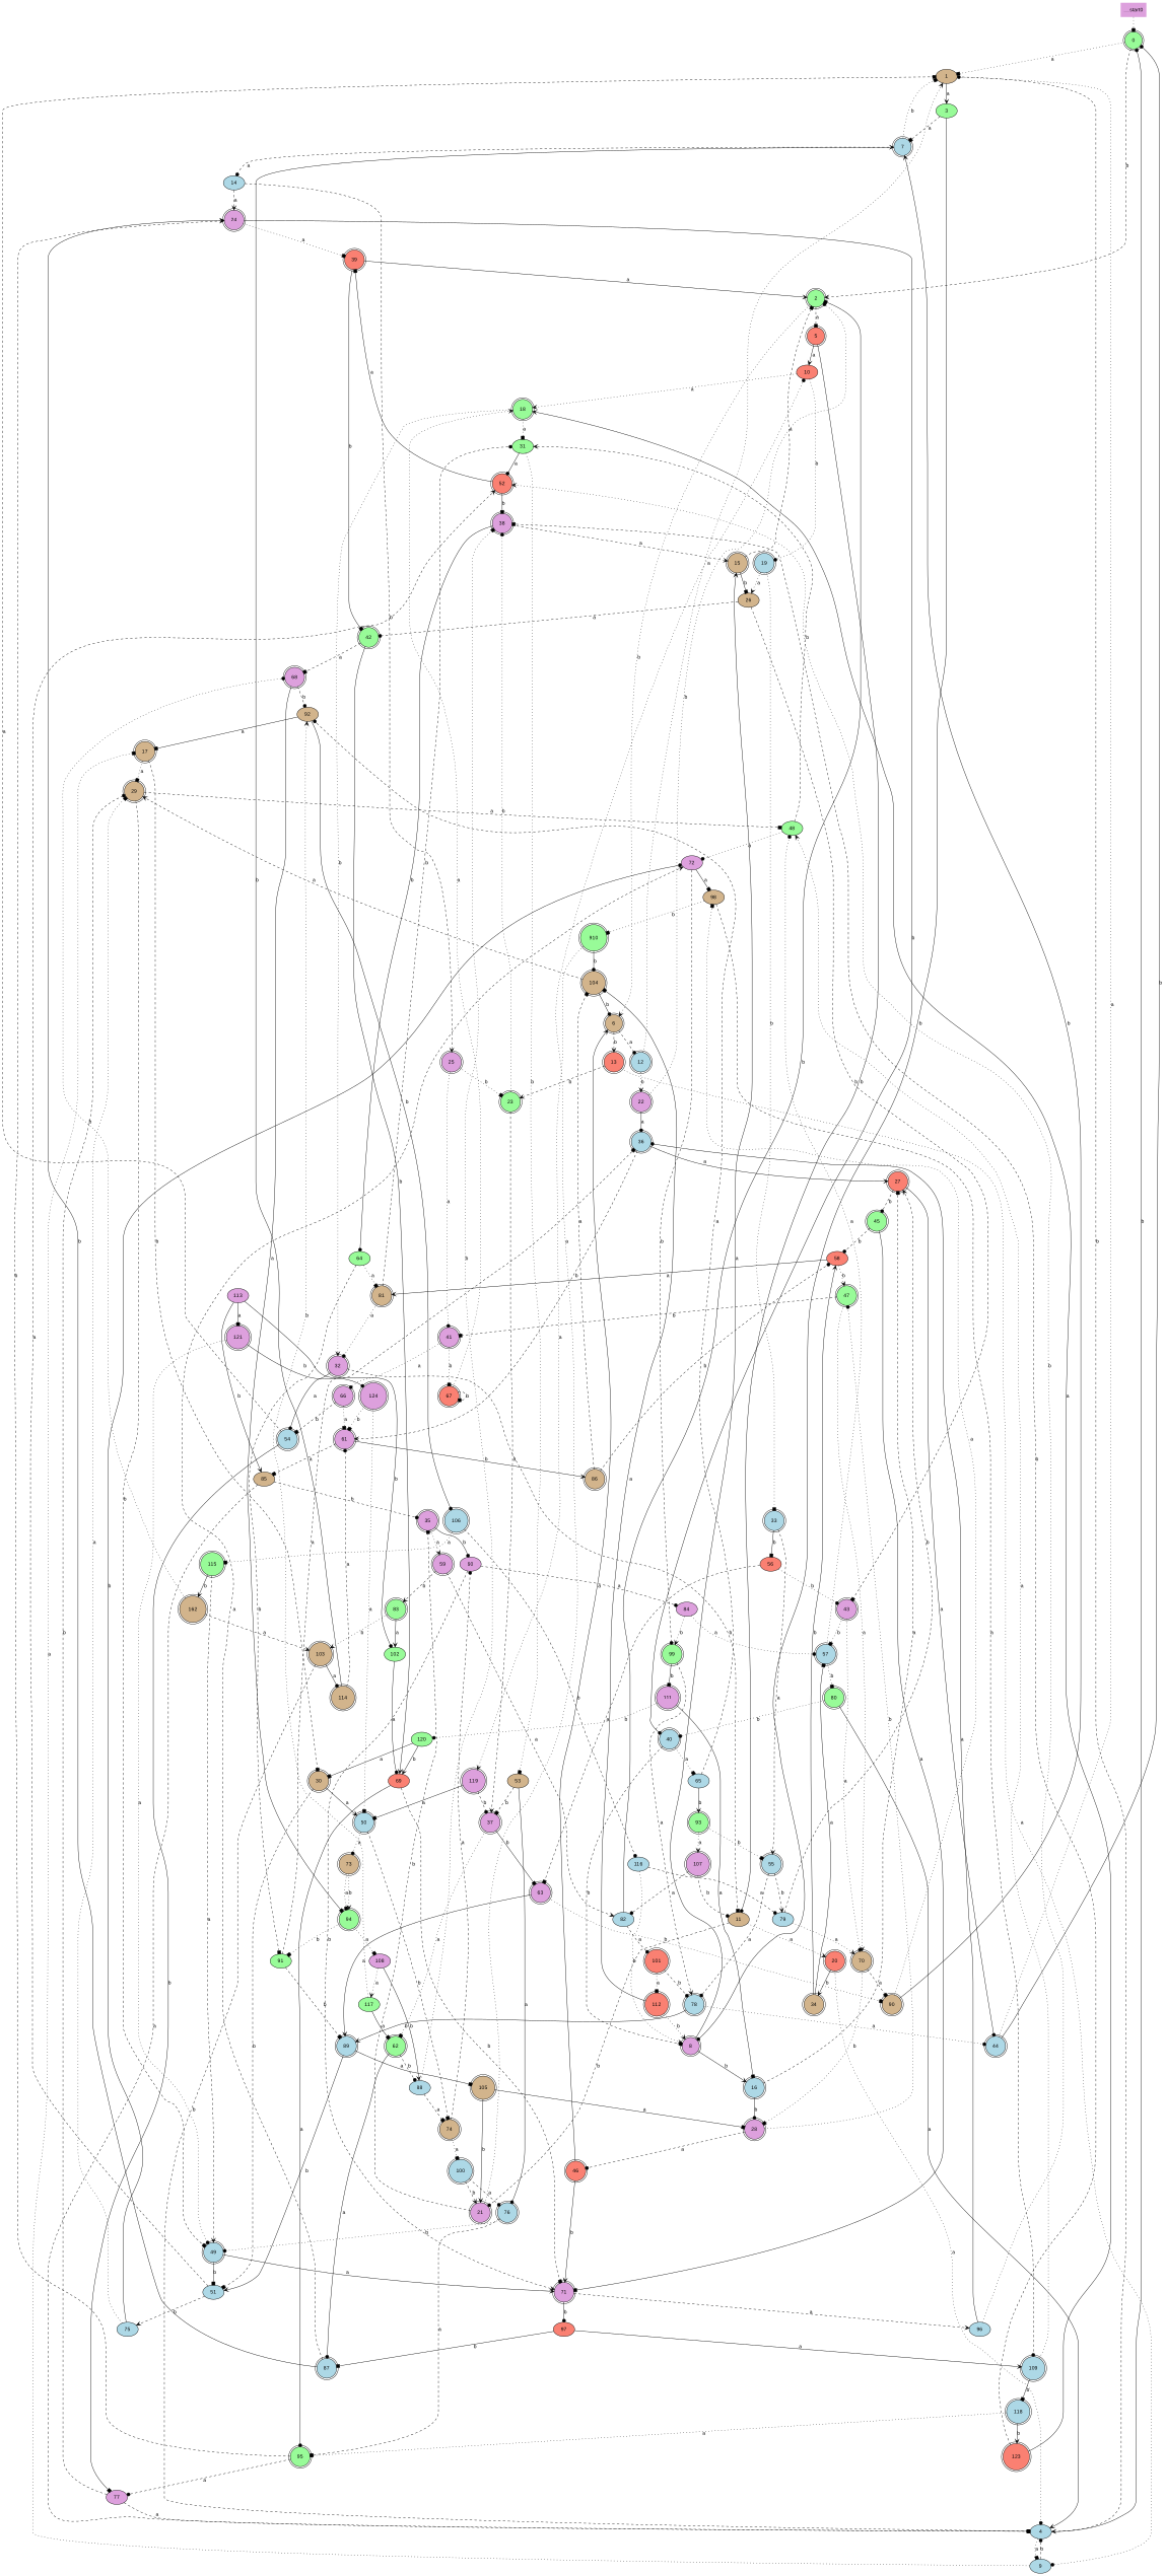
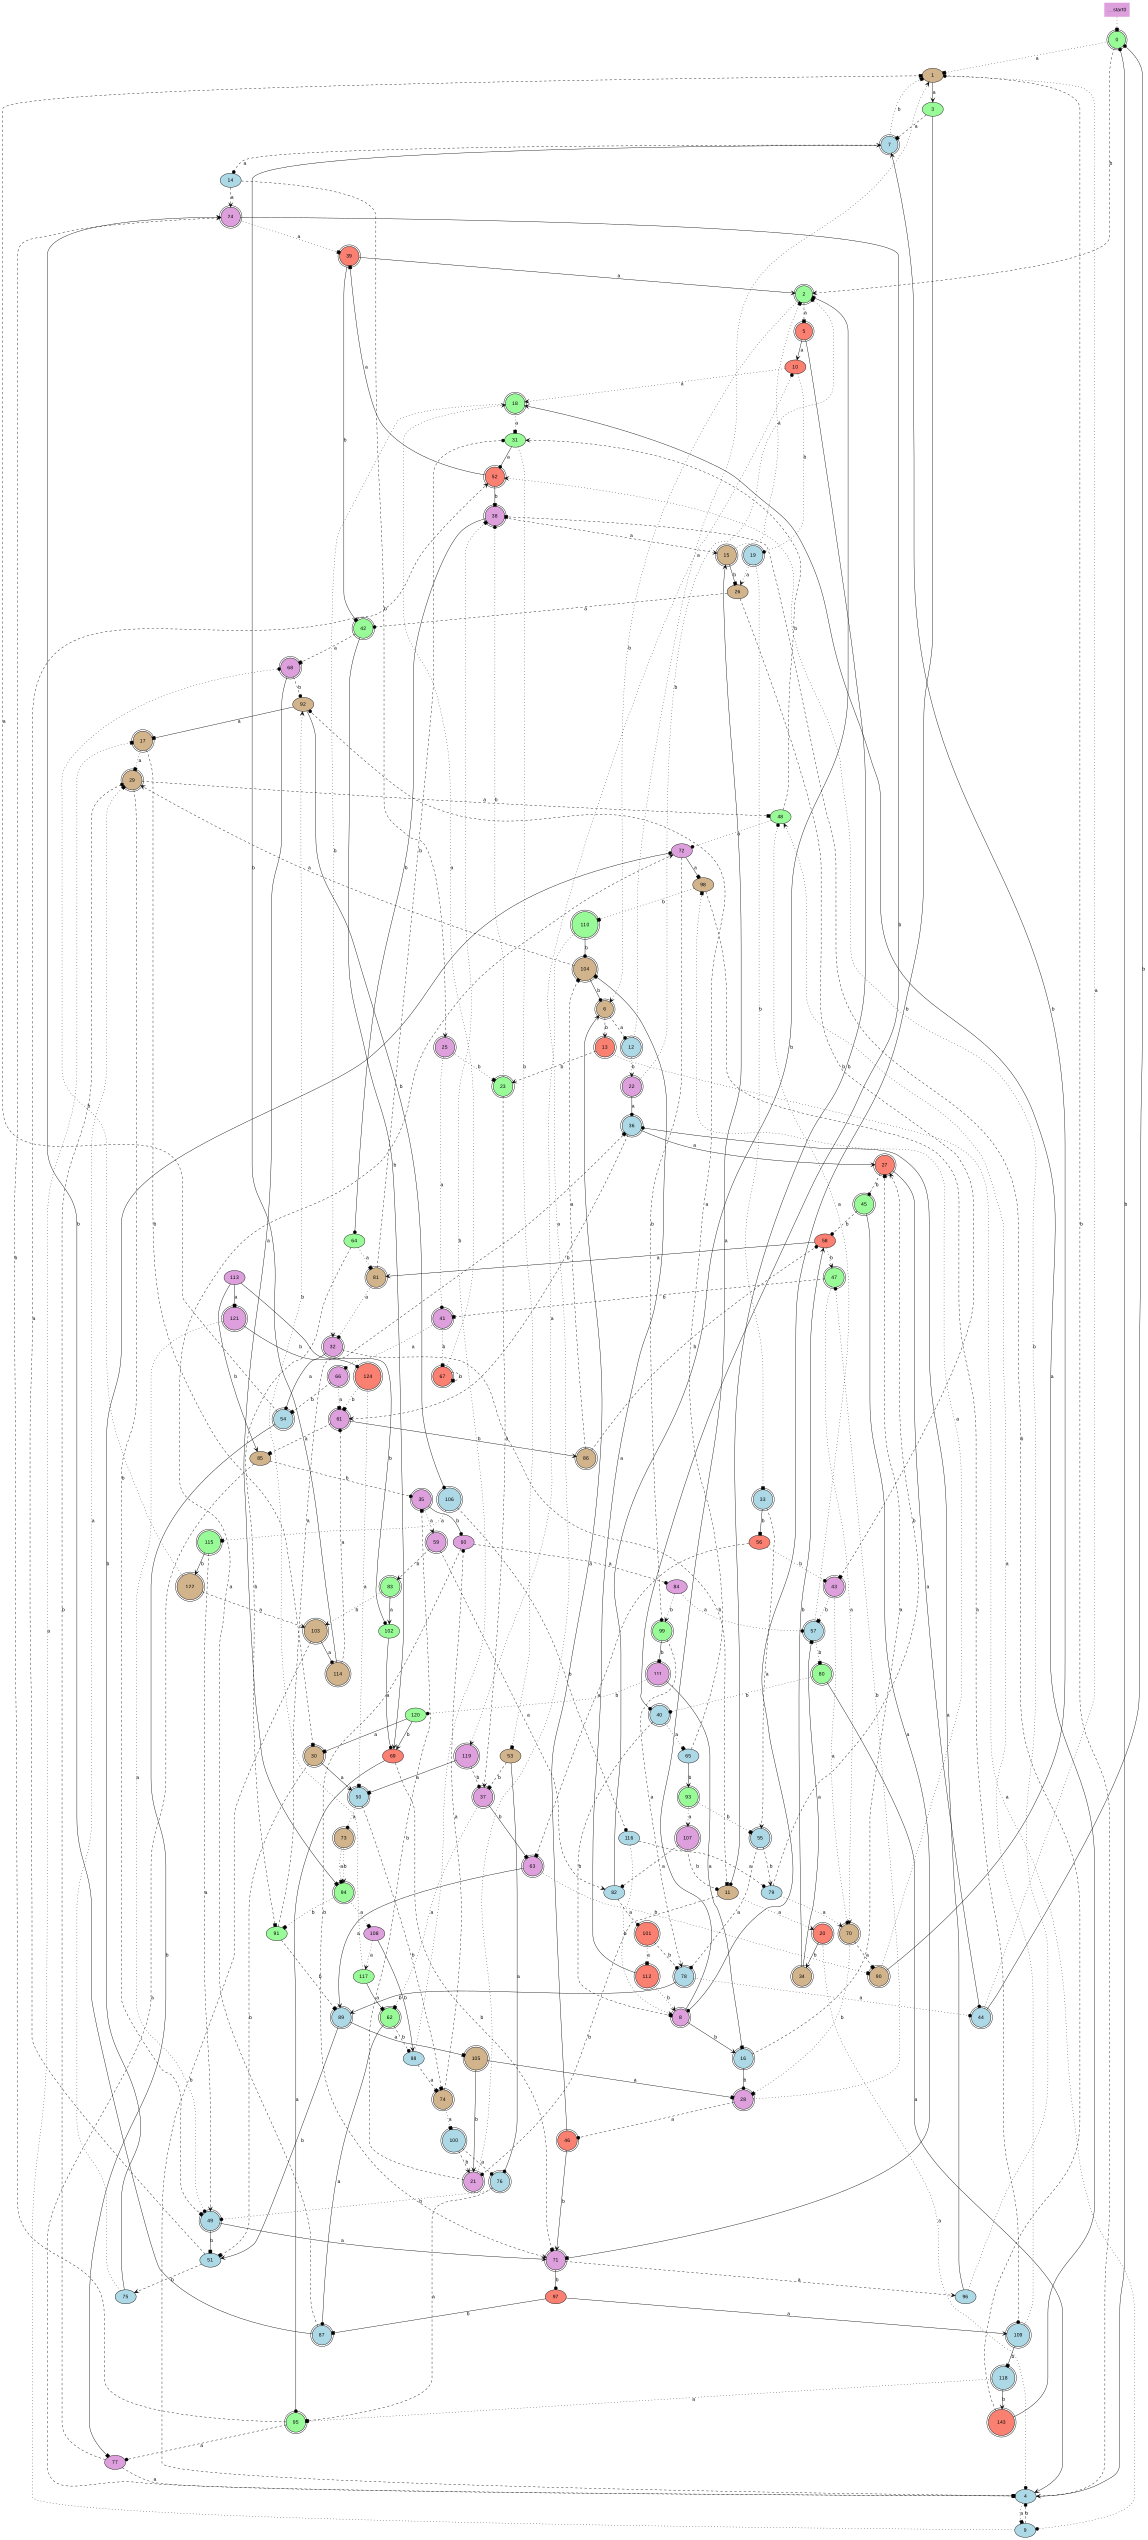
  digraph {
    fontname="Liberation Sans"
    node [fillcolor=lightblue fontname="Liberation Sans" shape=doublecircle style=filled]
    edge [arrowhead=box fontname="Liberation Sans" style=dashed]
    __start0 [fillcolor=plum shape=none]
    0 [fillcolor=palegreen]
    1 [fillcolor=tan shape=""]
    2 [fillcolor=palegreen]
    3 [fillcolor=palegreen shape=""]
    4 [shape=""]
    5 [fillcolor=salmon]
    6 [fillcolor=tan]
    7
    8 [fillcolor=plum]
    9 [shape=""]
    10 [fillcolor=salmon shape=""]
    11 [fillcolor=tan shape=""]
    12
    13 [fillcolor=salmon]
    14 [shape=""]
    15 [fillcolor=tan]
    16
    17 [fillcolor=tan]
    18 [fillcolor=palegreen]
    19
    20 [fillcolor=salmon]
    21 [fillcolor=plum]
    22 [fillcolor=plum]
    23 [fillcolor=palegreen]
    24 [fillcolor=plum]
    25 [fillcolor=plum]
    26 [fillcolor=tan shape=""]
    27 [fillcolor=salmon]
    28 [fillcolor=plum]
    29 [fillcolor=tan]
    30 [fillcolor=tan]
    31 [fillcolor=palegreen shape=""]
    32 [fillcolor=plum]
    33
    34 [fillcolor=tan]
    35 [fillcolor=plum]
    36
    37 [fillcolor=plum]
    38 [fillcolor=plum]
    39 [fillcolor=salmon]
    40
    41 [fillcolor=plum]
    42 [fillcolor=palegreen]
    43 [fillcolor=plum]
    44
    45 [fillcolor=palegreen]
    46 [fillcolor=salmon]
    47 [fillcolor=palegreen]
    48 [fillcolor=palegreen shape=""]
    49
    50
    51 [shape=""]
    52 [fillcolor=salmon]
    53 [fillcolor=tan shape=""]
    54
    55
    56 [fillcolor=salmon shape=""]
    57
    58 [fillcolor=salmon shape=""]
    59 [fillcolor=plum]
    60 [fillcolor=plum shape=""]
    61 [fillcolor=plum]
    62 [fillcolor=palegreen]
    63 [fillcolor=plum]
    64 [fillcolor=palegreen shape=""]
    65 [shape=""]
    66 [fillcolor=plum]
    67 [fillcolor=salmon]
    68 [fillcolor=plum]
    69 [fillcolor=salmon shape=""]
    70 [fillcolor=tan]
    71 [fillcolor=plum]
    72 [fillcolor=plum shape=""]
    73 [fillcolor=tan]
    74 [fillcolor=tan]
    75 [shape=""]
    76
    77 [fillcolor=plum shape=""]
    78
    79 [shape=""]
    80 [fillcolor=palegreen]
    81 [fillcolor=tan]
    82 [shape=""]
    83 [fillcolor=palegreen]
    84 [fillcolor=plum shape=""]
    85 [fillcolor=tan shape=""]
    86 [fillcolor=tan]
    87
    88 [shape=""]
    89
    90 [fillcolor=tan]
    91 [fillcolor=palegreen shape=""]
    92 [fillcolor=tan shape=""]
    93 [fillcolor=palegreen]
    94 [fillcolor=palegreen]
    95 [fillcolor=palegreen]
    96 [shape=""]
    97 [fillcolor=salmon shape=""]
    98 [fillcolor=tan shape=""]
    99 [fillcolor=palegreen]
    100
    101 [fillcolor=salmon]
    102 [fillcolor=palegreen shape=""]
    103 [fillcolor=tan]
    104 [fillcolor=tan]
    105 [fillcolor=tan]
    106
    107 [fillcolor=plum]
    108 [fillcolor=plum shape=""]
    109
-   110 [fillcolor=palegreen label=910]
+   110 [fillcolor=palegreen]
    111 [fillcolor=plum]
    112 [fillcolor=salmon]
    114 [fillcolor=tan]
    115 [fillcolor=palegreen]
    116 [shape=""]
    117 [fillcolor=palegreen shape=""]
    118
    119 [fillcolor=plum]
    120 [fillcolor=palegreen shape=""]
    113 [fillcolor=plum shape=""]
    121 [fillcolor=plum]
-   122 [fillcolor=tan label=162]
-   123 [fillcolor=salmon]
-   124 [fillcolor=plum]
+   122 [fillcolor=tan]
+   123 [fillcolor=salmon label=143]
+   124 [fillcolor=salmon]
    __start0 -> 0 [style=dotted]
    0 -> 1 [label=a style=dotted]
    0 -> 2 [arrowhead=vee label=b]
    1 -> 3 [arrowhead=vee label=a style=solid]
    1 -> 4 [arrowhead=vee label=b]
    2 -> 5 [label=a]
    2 -> 6 [arrowhead=vee label=b style=dotted]
    3 -> 7 [label=a]
    3 -> 8 [arrowhead=dot label=b style=solid]
    4 -> 0 [arrowhead=dot label=b style=solid]
    4 -> 9 [label=a style=dotted]
    5 -> 10 [arrowhead=vee label=a style=solid]
    5 -> 11 [arrowhead=dot label=b style=solid]
    6 -> 12 [arrowhead=dot label=a]
    6 -> 13 [arrowhead=vee label=b]
    7 -> 1 [label=b style=dotted]
    7 -> 14 [arrowhead=dot label=a]
    8 -> 15 [arrowhead=vee label=a style=solid]
    8 -> 16 [arrowhead=vee label=b style=solid]
    9 -> 4 [arrowhead=dot label=b]
    9 -> 17 [label=a style=dotted]
    10 -> 18 [arrowhead=vee label=a style=dotted]
    10 -> 19 [arrowhead=dot label=b style=dotted]
    11 -> 20 [arrowhead=vee label=a style=dotted]
    11 -> 21 [arrowhead=dot label=b]
    12 -> 1 [arrowhead=vee label=a style=dotted]
    12 -> 22 [arrowhead=vee label=b style=dotted]
    13 -> 9 [arrowhead=dot label=a style=dotted]
    13 -> 23 [arrowhead=vee label=b]
    14 -> 24 [arrowhead=vee label=a]
    14 -> 25 [arrowhead=vee label=b]
-   15 -> 2 [label=a]
+   15 -> 2 [label=a style=dotted]
    15 -> 26 [label=b style=solid]
    16 -> 27 [label=a]
    16 -> 28 [arrowhead=dot label=b style=solid]
    17 -> 29 [label=a style=dotted]
    17 -> 30 [label=b]
    18 -> 31 [label=a style=dotted]
    18 -> 32 [arrowhead=vee label=b style=dotted]
    19 -> 26 [arrowhead=vee label=a style=dotted]
    19 -> 33 [label=b style=dotted]
    20 -> 4 [arrowhead=dot label=a style=dotted]
    20 -> 34 [arrowhead=vee label=b style=solid]
    21 -> 10 [arrowhead=dot label=a style=dotted]
    21 -> 35 [label=b]
    22 -> 2 [arrowhead=dot label=b style=dotted]
    22 -> 36 [arrowhead=dot label=a style=solid]
    23 -> 37 [arrowhead=vee label=a]
    23 -> 38 [arrowhead=dot label=b style=dotted]
    24 -> 39 [label=a style=dotted]
    24 -> 40 [arrowhead=dot label=b style=solid]
    25 -> 23 [label=b style=dotted]
    25 -> 41 [arrowhead=dot label=a style=dotted]
    26 -> 42 [arrowhead=dot label=a]
    26 -> 43 [label=b]
    27 -> 44 [arrowhead=dot label=a style=solid]
    27 -> 45 [arrowhead=dot label=b]
    28 -> 46 [arrowhead=dot label=a]
    28 -> 47 [arrowhead=dot label=b style=dotted]
    29 -> 48 [label=a]
    29 -> 49 [label=b]
    30 -> 50 [arrowhead=vee label=a style=solid]
    30 -> 51 [label=b]
    31 -> 52 [arrowhead=dot label=a style=solid]
    31 -> 53 [label=b style=dotted]
    32 -> 11 [label=b]
    32 -> 54 [arrowhead=dot label=a style=solid]
    33 -> 55 [arrowhead=vee label=a]
    33 -> 56 [label=b style=solid]
    34 -> 57 [label=a style=solid]
    34 -> 58 [arrowhead=vee label=b style=solid]
    35 -> 59 [arrowhead=vee label=a style=dotted]
    35 -> 60 [arrowhead=dot label=b style=solid]
    36 -> 27 [arrowhead=vee label=a style=solid]
    36 -> 61 [arrowhead=vee label=b]
    37 -> 62 [label=a style=dotted]
    37 -> 63 [label=b style=solid]
    38 -> 15 [arrowhead=vee label=a]
    38 -> 64 [arrowhead=dot label=b style=solid]
    39 -> 2 [arrowhead=vee label=a style=solid]
    39 -> 42 [label=b style=solid]
    40 -> 8 [label=b]
    40 -> 65 [label=a style=dotted]
    41 -> 66 [arrowhead=dot label=a style=dotted]
    41 -> 67 [label=b style=dotted]
    42 -> 68 [label=a]
    42 -> 69 [arrowhead=vee label=b style=solid]
    43 -> 57 [label=b style=dotted]
    43 -> 70 [arrowhead=dot label=a style=dotted]
    44 -> 0 [arrowhead=dot label=b style=solid]
    44 -> 1 [arrowhead=dot label=a style=dotted]
    45 -> 58 [arrowhead=dot label=b]
    45 -> 71 [label=a style=solid]
    46 -> 6 [arrowhead=vee label=a style=solid]
    46 -> 71 [arrowhead=vee label=b style=solid]
    47 -> 41 [label=b]
    47 -> 70 [arrowhead=vee label=a style=dotted]
    48 -> 31 [arrowhead=vee label=b]
    48 -> 72 [arrowhead=dot label=a style=dotted]
    49 -> 51 [label=b style=solid]
    49 -> 71 [arrowhead=vee label=a style=solid]
    50 -> 73 [arrowhead=dot label=a style=dotted]
    50 -> 74 [label=b]
    51 -> 52 [arrowhead=vee label=a]
    51 -> 75 [arrowhead=vee label=b]
    52 -> 38 [label=b style=solid]
    52 -> 39 [label=a style=solid]
    53 -> 37 [label=b]
    53 -> 76 [arrowhead=dot label=a style=solid]
    54 -> 1 [label=a]
    54 -> 77 [label=b style=solid]
    55 -> 78 [arrowhead=dot label=a]
    55 -> 79 [arrowhead=vee label=b]
    56 -> 43 [arrowhead=dot label=b style=dotted]
    56 -> 63 [label=a]
    57 -> 48 [arrowhead=dot label=a style=dotted]
    57 -> 80 [label=b style=dotted]
    58 -> 47 [arrowhead=vee label=b style=dotted]
    58 -> 81 [arrowhead=vee label=a style=solid]
    59 -> 82 [arrowhead=vee label=a]
    59 -> 83 [arrowhead=vee label=b]
    60 -> 71 [arrowhead=vee label=b]
    60 -> 84 [arrowhead=dot label=a]
    61 -> 85 [label=a]
    61 -> 86 [arrowhead=vee label=b style=solid]
    62 -> 87 [arrowhead=dot label=a style=solid]
    62 -> 88 [arrowhead=dot label=b]
    63 -> 89 [arrowhead=vee label=a style=solid]
    63 -> 90 [label=b style=dotted]
    64 -> 81 [label=a style=dotted]
    64 -> 91 [label=b]
    65 -> 92 [arrowhead=dot label=a]
    65 -> 93 [arrowhead=vee label=b style=solid]
    66 -> 54 [label=b]
    66 -> 61 [label=a style=dotted]
    67 -> 18 [arrowhead=vee label=a style=dotted]
    67 -> 67 [label=b]
    68 -> 92 [arrowhead=dot label=b]
    68 -> 94 [label=a style=solid]
    69 -> 71 [label=b]
    69 -> 95 [arrowhead=dot label=a style=solid]
    70 -> 28 [label=b style=dotted]
    70 -> 90 [label=a]
    71 -> 96 [arrowhead=vee label=a]
    71 -> 97 [arrowhead=dot label=b style=solid]
    72 -> 98 [label=a style=solid]
    72 -> 99 [arrowhead=dot label=b]
    73 -> 94 [label=a style=dotted]
    73 -> 94 [arrowhead=vee label=b style=dotted]
    74 -> 60 [arrowhead=dot label=a]
    74 -> 100 [label=a style=dotted]
    75 -> 29 [label=a style=dotted]
    75 -> 72 [arrowhead=dot label=b style=solid]
    76 -> 49 [arrowhead=dot label=b style=dotted]
    76 -> 95 [label=a]
    77 -> 4 [label=a]
    77 -> 29 [arrowhead=dot label=b]
    78 -> 44 [arrowhead=dot label=a style=dotted]
    78 -> 89 [arrowhead=vee label=b style=solid]
    79 -> 27 [arrowhead=vee label=b]
    79 -> 70 [arrowhead=vee label=a style=dotted]
    80 -> 4 [arrowhead=vee label=a style=solid]
    80 -> 40 [arrowhead=dot label=b style=dotted]
    81 -> 31 [arrowhead=dot label=b]
    81 -> 32 [arrowhead=dot label=a style=dotted]
    82 -> 2 [label=b style=solid]
    82 -> 101 [arrowhead=dot label=a]
    83 -> 102 [arrowhead=vee label=a style=solid]
    83 -> 103 [arrowhead=vee label=b style=dotted]
    84 -> 57 [arrowhead=dot label=a style=dotted]
    84 -> 99 [arrowhead=vee label=b style=dotted]
    85 -> 4 [label=a]
    85 -> 35 [arrowhead=dot label=b]
    86 -> 58 [arrowhead=dot label=b]
    86 -> 104 [label=a]
    87 -> 24 [arrowhead=vee label=b style=solid]
    87 -> 72 [arrowhead=vee label=a]
    88 -> 38 [label=b style=dotted]
    88 -> 74 [label=a]
    89 -> 51 [arrowhead=vee label=b style=solid]
    89 -> 105 [label=a style=solid]
    90 -> 7 [arrowhead=vee label=b style=solid]
    90 -> 98 [label=a style=dotted]
    91 -> 36 [label=a]
    91 -> 89 [label=b]
    92 -> 17 [label=a style=solid]
    92 -> 106 [arrowhead=dot label=b style=solid]
    93 -> 55 [label=b style=dotted]
    93 -> 107 [arrowhead=vee label=a style=dotted]
    94 -> 91 [label=b style=dotted]
    94 -> 108 [label=a style=dotted]
    95 -> 24 [arrowhead=vee label=b]
    95 -> 77 [arrowhead=dot label=a]
    96 -> 36 [arrowhead=dot label=a style=solid]
    96 -> 52 [arrowhead=vee label=b style=dotted]
    97 -> 87 [label=b style=solid]
    97 -> 109 [arrowhead=vee label=a style=solid]
    98 -> 109 [arrowhead=dot label=a]
    98 -> 110 [label=b style=dotted]
    99 -> 78 [arrowhead=vee label=a]
    99 -> 111 [label=b style=solid]
    100 -> 21 [arrowhead=vee label=b]
    100 -> 76 [arrowhead=dot label=a]
    101 -> 78 [arrowhead=dot label=b]
    101 -> 112 [label=a style=dotted]
    102 -> 69 [arrowhead=dot label=a style=solid]
    103 -> 4 [arrowhead=dot label=b]
    103 -> 114 [arrowhead=dot label=a style=solid]
    104 -> 6 [arrowhead=dot label=b style=solid]
    104 -> 29 [arrowhead=vee label=a]
    105 -> 21 [arrowhead=vee label=b style=solid]
    105 -> 28 [label=a style=solid]
    106 -> 115 [label=a style=dotted]
    106 -> 116 [arrowhead=dot label=b]
    107 -> 11 [arrowhead=dot label=b]
    107 -> 82 [arrowhead=dot label=a]
    108 -> 88 [arrowhead=vee label=b style=solid]
    108 -> 117 [arrowhead=vee label=a style=dotted]
    109 -> 48 [arrowhead=vee label=a style=dotted]
    109 -> 118 [label=b style=solid]
    110 -> 104 [arrowhead=dot label=b style=solid]
    110 -> 119 [arrowhead=vee label=a style=dotted]
    111 -> 16 [label=a style=solid]
    111 -> 120 [arrowhead=dot label=b style=dotted]
    112 -> 8 [arrowhead=vee label=b style=dotted]
    112 -> 104 [label=a style=solid]
    114 -> 7 [arrowhead=vee label=b style=solid]
    114 -> 61 [arrowhead=dot label=a]
    115 -> 49 [arrowhead=vee label=a]
    115 -> 122 [arrowhead=vee label=b style=solid]
    116 -> 8 [arrowhead=vee label=b style=dotted]
    116 -> 79 [arrowhead=dot label=a]
    117 -> 62 [label=a style=solid]
    117 -> 92 [arrowhead=vee label=b style=dotted]
    118 -> 95 [arrowhead=dot label=a style=dotted]
    118 -> 123 [arrowhead=vee label=b style=solid]
    119 -> 37 [arrowhead=dot label=b]
    119 -> 50 [label=a style=solid]
    120 -> 30 [label=a style=solid]
    120 -> 69 [arrowhead=vee label=b style=solid]
    113 -> 85 [arrowhead=vee label=b style=solid]
    113 -> 102 [arrowhead=dot label=b style=solid]
    113 -> 121 [label=a style=solid]
    121 -> 49 [arrowhead=dot label=a style=dotted]
    121 -> 124 [arrowhead=dot label=b style=solid]
    122 -> 68 [arrowhead=dot label=b style=dotted]
    122 -> 103 [arrowhead=vee label=a]
    123 -> 18 [arrowhead=vee label=a style=solid]
    123 -> 38 [label=b]
    124 -> 50 [label=a style=dotted]
    124 -> 61 [label=b style=dotted]
  }
